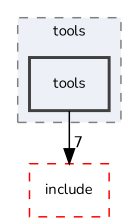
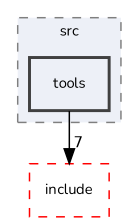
  digraph {
    compound=true
    fontname=Nunito
    node [fillcolor="#edf0f7" fontname=Nunito fontsize=10 shape=box]
    n1 [color=grey25 label=tools style="filled,bold,"]
    n2 [color=red label=include style="dashed,"]
    subgraph cluster_1 {
      bgcolor="#edf0f7"
      fontsize=10
-     label=tools
+     label=src
      pencolor=grey50
      style="filled,dashed,"
      n1
    }
    n1 -> n2 [fontname=Nunito fontsize=10 headlabel=7 labeldistance=1.5 labelfontname=Helvetica labelfontsize=10]
  }
